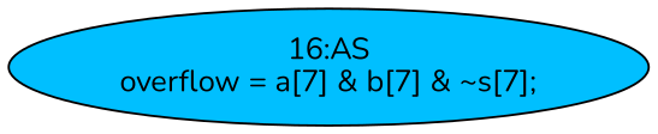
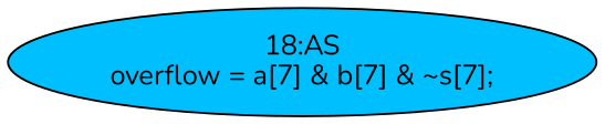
  strict digraph {
    fontname=Nunito
-   n1 [ast="<pyverilog.vparser.ast.Assign object at 0x7f1b4c3d17d0>" def_var="['overflow']" fillcolor=deepskyblue label="16:AS\noverflow = a[7] & b[7] & ~s[7];" statements="[]" style=filled typ=Assign use_var="['a', 'b', 's']" fontname=Nunito]
+   n1 [ast="<pyverilog.vparser.ast.Assign object at 0x7f1b4c3d17d0>" def_var="['overflow']" fillcolor=deepskyblue label="18:AS\noverflow = a[7] & b[7] & ~s[7];" statements="[]" style=filled typ=Assign use_var="['a', 'b', 's']" fontname=Nunito]
  }
